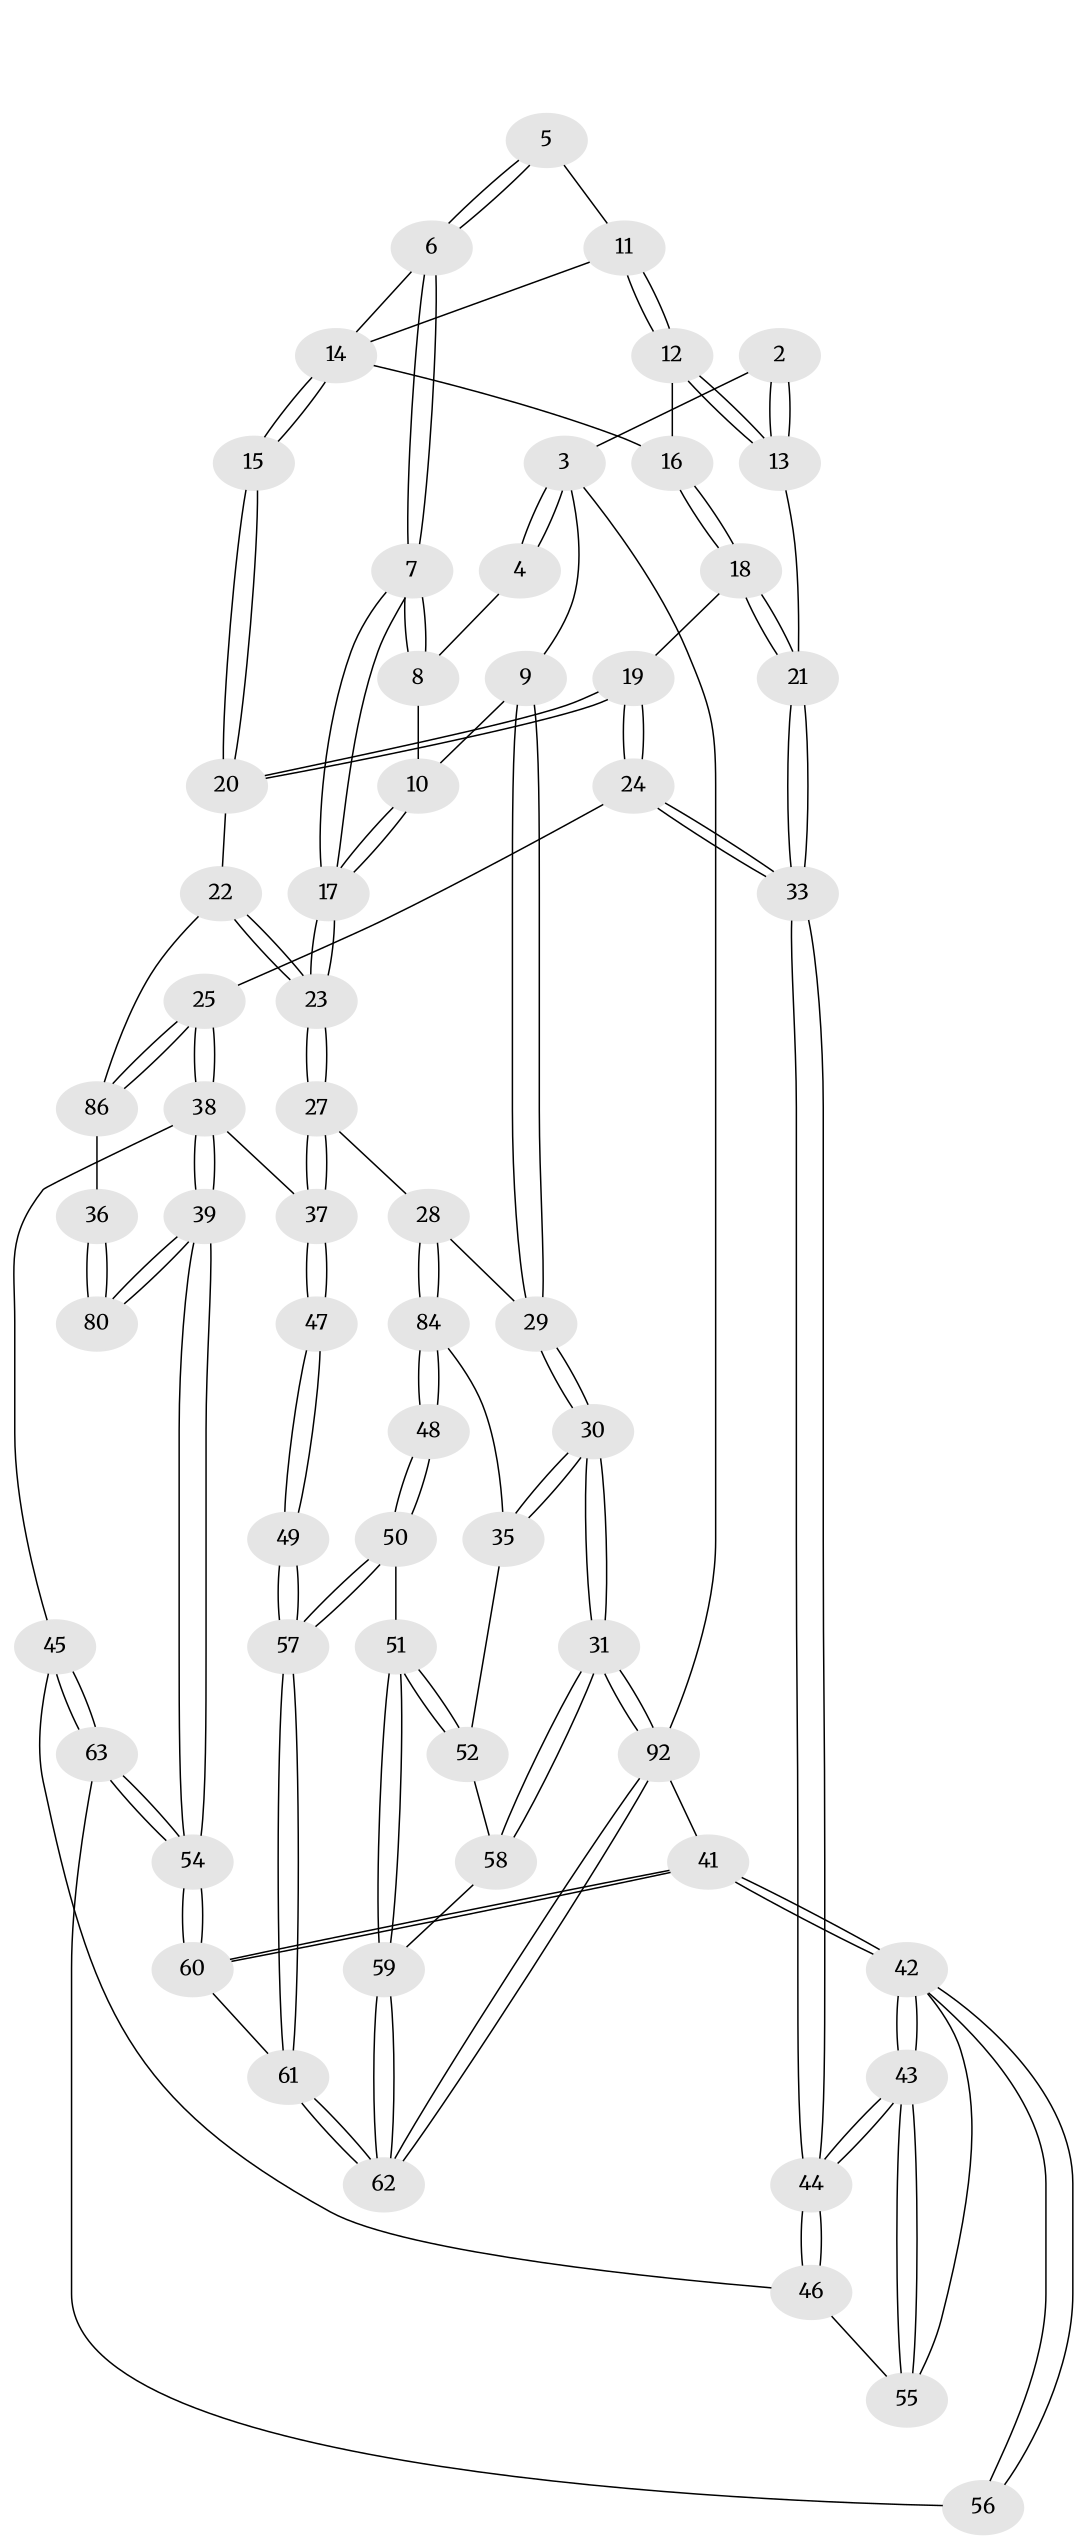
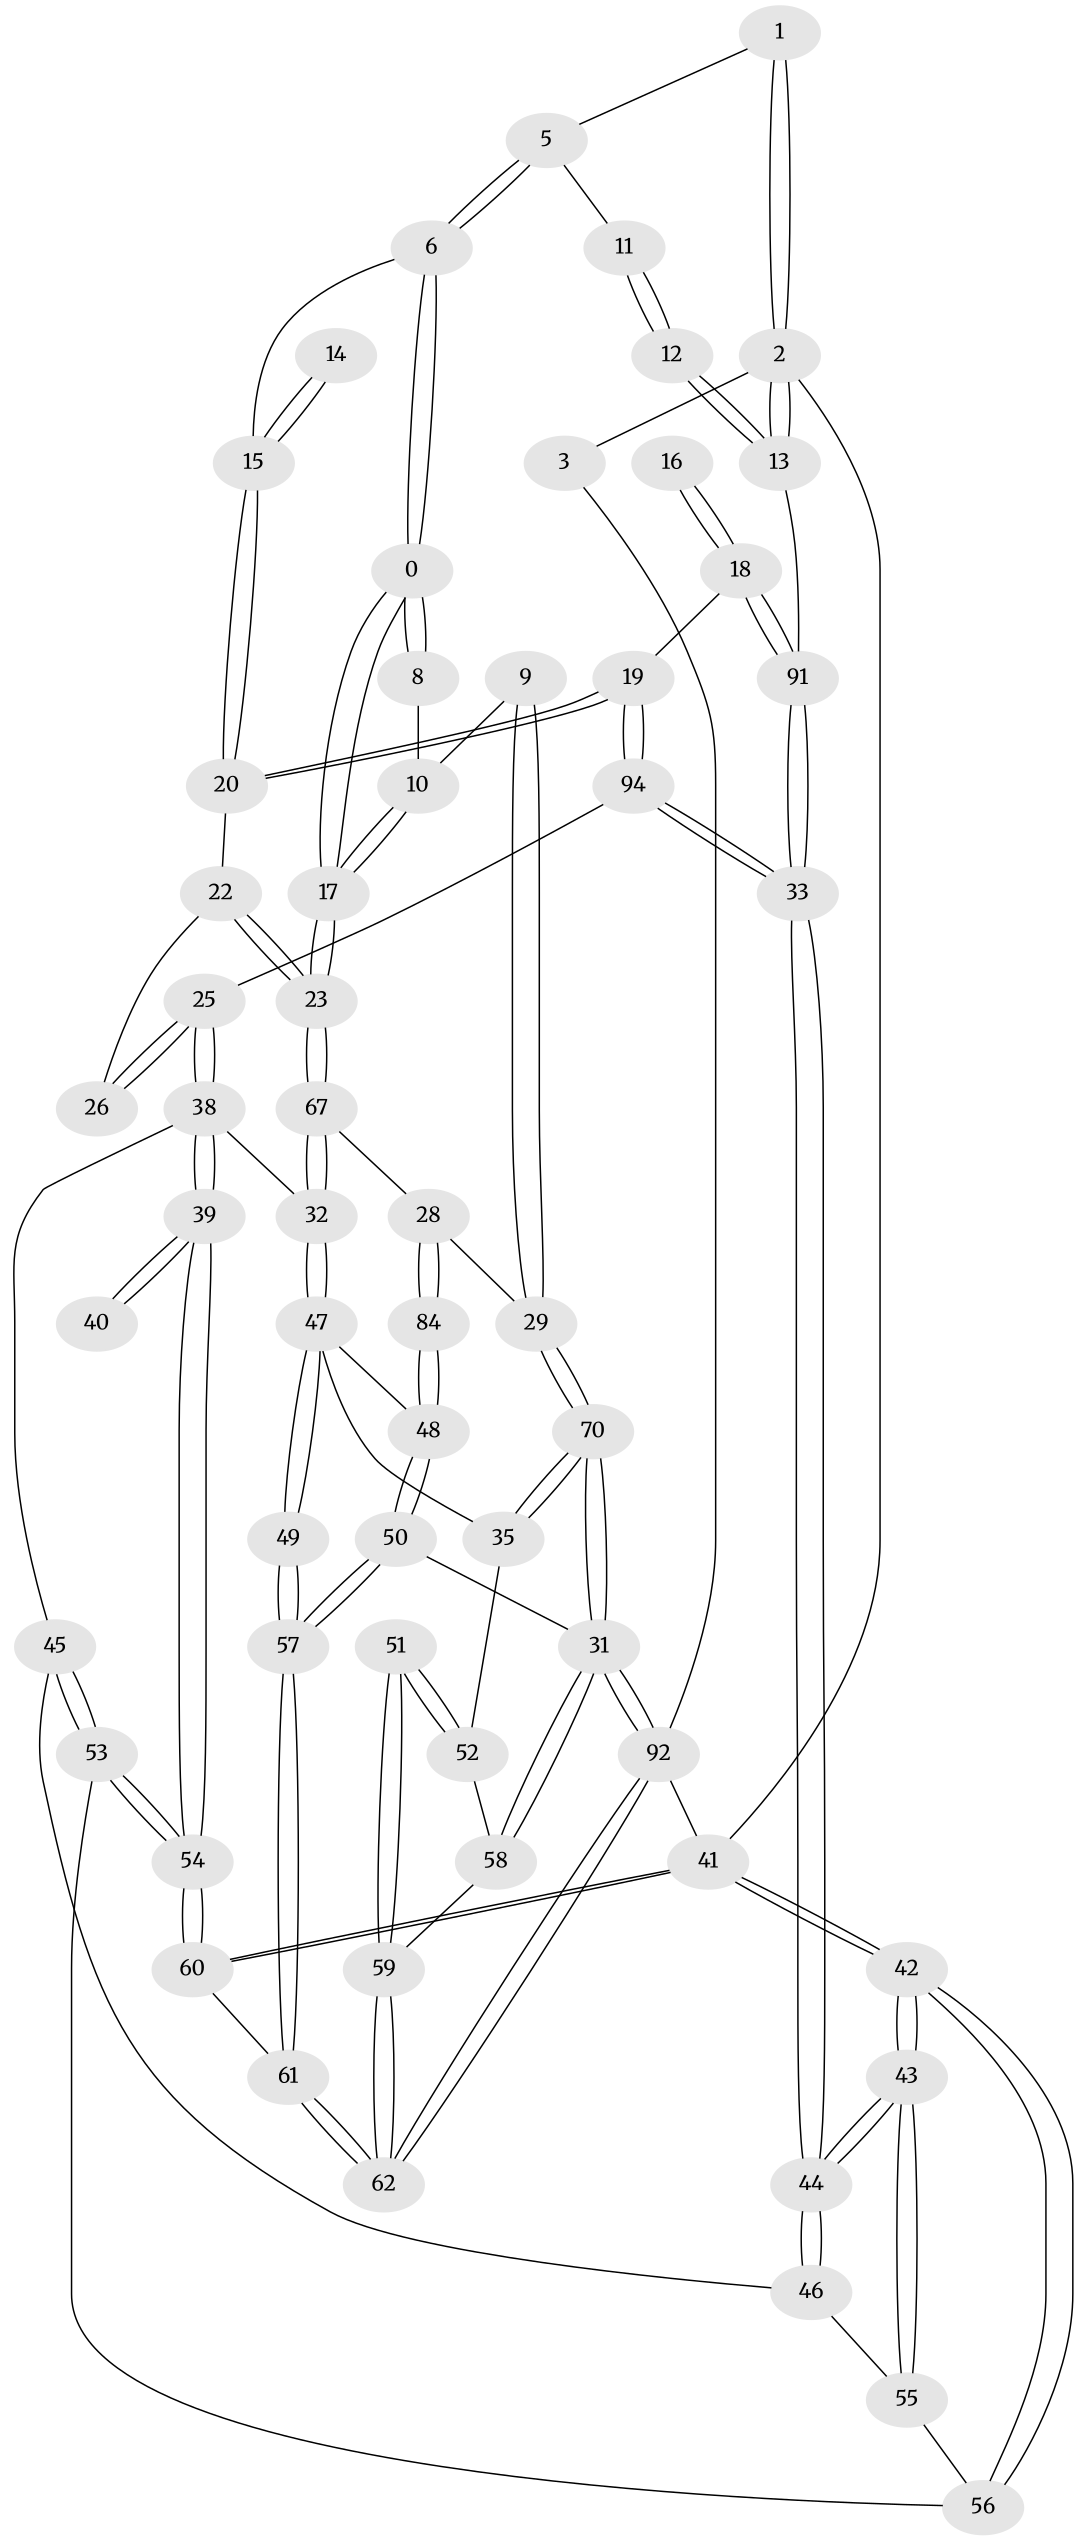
  graph {
    fontname=Merriweather
    node [color=gray90 fontname=Merriweather style=filled]
    edge [fontname=Merriweather]
+   1
    2
    5
    3
    13
    41
    6
    11
-   4
    9
    n11 [label=92]
-   21
+   21 [label=91]
    42
    60
    8
    10
    29
    62
-   7
+   7 [label=0]
    15
    12
    14
    17
    20
    23
-   30
+   30 [label=70]
    16
    18
    33
    22
    19
-   27
-   24
+   27 [label=67]
+   24 [label=94]
    25
-   26 [label=86]
+   26
    44
-   36
    28
-   37
+   37 [label=32]
    38
    39
    45
-   40 [label=80]
+   40
    n44 [label=84]
    47
    35
    48
    31
    58
    52
    59
    46
    50
    49
    54
-   53 [label=63]
+   53
    57
    43
    56
    61
    55
    51
+   1 -- 2
+   1 -- 2
+   1 -- 5
    2 -- 3
    2 -- 13
    2 -- 13
+   2 -- 41
    5 -- 6
    5 -- 6
    5 -- 11
-   3 -- 4
-   3 -- 4
-   3 -- 9
    3 -- n11
    13 -- 21
    41 -- 42
    41 -- 42
    41 -- 60
    41 -- 60
    6 -- 7
    6 -- 7
-   6 -- 14
+   6 -- 15
    11 -- 12
    11 -- 12
-   11 -- 14
-   4 -- 8
    9 -- 10
    9 -- 29
    9 -- 29
    n11 -- 41
    n11 -- 62
    n11 -- 62
    21 -- 33
    21 -- 33
    42 -- 43
    42 -- 43
    42 -- 56
    42 -- 56
    60 -- 61
    8 -- 10
    10 -- 17
    10 -- 17
    29 -- 30
    29 -- 30
    7 -- 8
    7 -- 8
    7 -- 17
    7 -- 17
    15 -- 20
    15 -- 20
    12 -- 13
    12 -- 13
-   12 -- 16
    14 -- 15
    14 -- 15
-   14 -- 16
    17 -- 23
    17 -- 23
    20 -- 22
    23 -- 27
    23 -- 27
    30 -- 35
    30 -- 35
    30 -- 31
    30 -- 31
    16 -- 18
    16 -- 18
    18 -- 21
    18 -- 21
    18 -- 19
    33 -- 44
    33 -- 44
    22 -- 23
    22 -- 23
    22 -- 26
    19 -- 20
    19 -- 20
    19 -- 24
    19 -- 24
    27 -- 28
    27 -- 37
    27 -- 37
    24 -- 33
    24 -- 33
    24 -- 25
    25 -- 26
    25 -- 26
    25 -- 38
    25 -- 38
-   26 -- 36
    44 -- 46
    44 -- 46
-   36 -- 40
-   36 -- 40
    28 -- 29
    28 -- n44
    28 -- n44
    37 -- 47
    37 -- 47
    38 -- 37
    38 -- 39
    38 -- 39
    38 -- 45
    39 -- 40
    39 -- 40
    39 -- 54
    39 -- 54
    45 -- 46
    45 -- 53
    45 -- 53
-   n44 -- 35
+   47 -- 35
    n44 -- 48
    n44 -- 48
+   47 -- 48
    47 -- 49
    47 -- 49
    35 -- 52
    48 -- 50
    48 -- 50
    31 -- n11
    31 -- n11
    31 -- 58
    31 -- 58
    58 -- 59
    52 -- 58
    59 -- 62
    59 -- 62
    46 -- 55
    50 -- 57
    50 -- 57
-   50 -- 51
+   50 -- 31
    49 -- 57
    49 -- 57
    54 -- 60
    54 -- 60
    53 -- 54
    53 -- 54
    53 -- 56
    57 -- 61
    57 -- 61
    43 -- 44
    43 -- 44
    43 -- 55
    43 -- 55
    61 -- 62
    61 -- 62
-   55 -- 42
+   55 -- 56
    51 -- 52
    51 -- 52
    51 -- 59
    51 -- 59
  }
